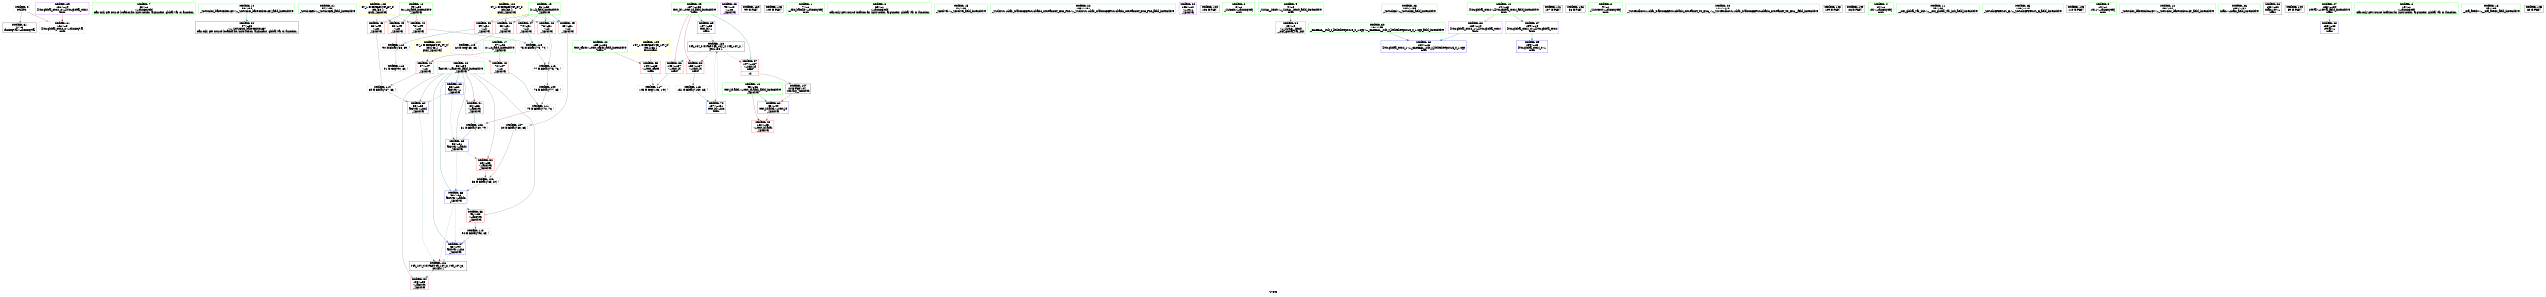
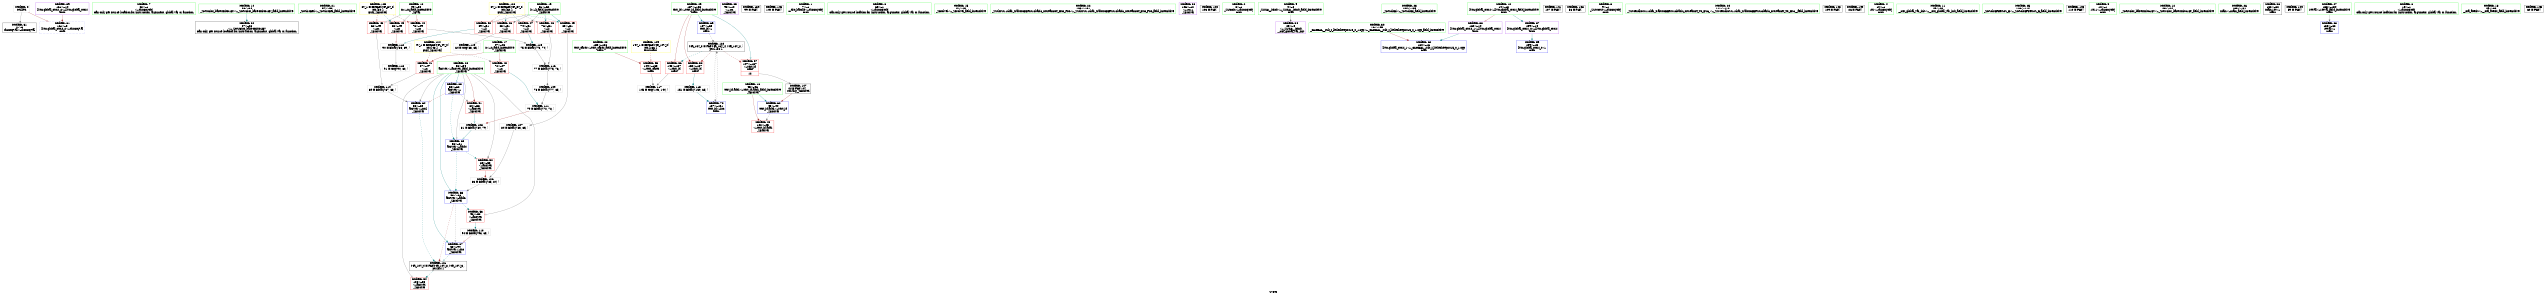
  digraph {
    label=SVFG
    node [color=green shape=record]
    edge [arrowhead=diamond color=gray40 style=solid]
    n1 [color=grey label="{NodeID: 0\nNullPtr}"]
    n2 [color=black label="{NodeID: 31\n2\<--3\ndummyVal\<--dummyVal\n}"]
    n3 [color=blue label="{NodeID: 61\n161\<--3\nllvm.global_ctors_2\<--dummyVal\nGlob }" style=dotted]
    n4 [label="{NodeID: 7\n62\<--1\n\<--dummyObj\nCan only get source location for instruction, argument, global var or function.}"]
    n5 [label="{NodeID: 14\n28\<--34\n_ZNSt8ios_base4InitD1Ev\<--_ZNSt8ios_base4InitD1Ev_field_insensitive\n}"]
    n6 [color=black label="{NodeID: 32\n27\<--28\n\<--_ZNSt8ios_base4InitD1Ev\nCan only get source location for instruction, argument, global var or function.}"]
    n7 [label="{NodeID: 21\n57\<--58\n_ZNSirsERi\<--_ZNSirsERi_field_insensitive\n}"]
    n8 [color=grey label="{NodeID: 111\n79 = Binary(72, 78, )\n}"]
    n9 [color=grey label="{NodeID: 108\n81 = Binary(80, 79, )\n}"]
    n10 [color=blue label="{NodeID: 65\n53\<--81\nanswer\<--add4\n_Z5solvei\n}"]
    n11 [color=blue label="{NodeID: 66\n53\<--86\nanswer\<--add6\n_Z5solvei\n}"]
    n12 [color=red label="{NodeID: 52\n85\<--53\n\<--answer\n_Z5solvei\n}"]
    n13 [label="{NodeID: 28\n135\<--136\ntest_cases\<--test_cases_field_insensitive\nmain\n}"]
    n14 [color=red label="{NodeID: 55\n144\<--135\n\<--test_cases\nmain\n}"]
    n15 [color=grey label="{NodeID: 117\n145 = cmp(143, 144, )\n}"]
    n16 [color=grey label="{NodeID: 118\n91 = cmp(90, 62, )\n}"]
    n17 [color=purple label="{NodeID: 35\n98\<--10\n\<--.str\n_Z5solvei\n}"]
    n18 [color=yellow label="{NodeID: 125\n6V_1 = ENCHI(MR_6V_0)\npts\{50 \}\nFun[_Z5solvei]}" style=double]
    n19 [color=red label="{NodeID: 43\n68\<--49\n\<--m\n_Z5solvei\n}"]
    n20 [color=red label="{NodeID: 44\n73\<--49\n\<--m\n_Z5solvei\n}"]
    n21 [color=red label="{NodeID: 45\n88\<--49\n\<--m\n_Z5solvei\n}"]
    n22 [color=grey label="{NodeID: 114\n69 = Binary(67, 68, )\n}"]
    n23 [color=grey label="{NodeID: 115\n75 = Binary(73, 74, )\n}"]
    n24 [color=grey label="{NodeID: 112\n90 = Binary(88, 89, )\n}"]
    n25 [color=blue label="{NodeID: 64\n53\<--69\nanswer\<--mul\n_Z5solvei\n}"]
    n26 [color=grey label="{NodeID: 116\n77 = Binary(75, 76, )\n}"]
    n27 [color=red label="{NodeID: 42\n72\<--47\n\<--n\n_Z5solvei\n}"]
    n28 [color=red label="{NodeID: 49\n83\<--51\n\<--k\n_Z5solvei\n}"]
    n29 [color=grey label="{NodeID: 107\n84 = Binary(83, 65, )\n}"]
    n30 [color=grey label="{NodeID: 106\n86 = Binary(85, 84, )\n}"]
    n31 [color=black label="{NodeID: 139\n99 = PHI()\n}"]
    n32 [color=red label="{NodeID: 56\n143\<--137\n\<--test_id\nmain\n}"]
    n33 [color=black label="{NodeID: 146\n140 = PHI()\n}"]
    n34 [color=blue label="{NodeID: 63\n53\<--62\nanswer\<--\n_Z5solvei\n}"]
    n35 [color=red label="{NodeID: 51\n80\<--53\n\<--answer\n_Z5solvei\n}"]
    n36 [color=black label="{NodeID: 121\nMR_10V_4 = PHI(MR_10V_8, MR_10V_3, )\npts\{54 \}\n}"]
    n37 [color=red label="{NodeID: 54\n108\<--53\n\<--answer\n_Z5solvei\n}"]
    n38 [color=red label="{NodeID: 53\n93\<--53\n\<--answer\n_Z5solvei\n}"]
    n39 [color=blue label="{NodeID: 67\n53\<--94\nanswer\<--inc\n_Z5solvei\n}"]
    n40 [color=blue label="{NodeID: 70\n137\<--151\ntest_id\<--inc\nmain\n}"]
    n41 [color=black label="{NodeID: 120\nMR_16V_3 = PHI(MR_16V_4, MR_16V_2, )\npts\{138 \}\n}"]
    n42 [color=red label="{NodeID: 57\n147\<--137\n\<--test_id\nmain\n|{<s0>12}}"]
    n43 [color=red label="{NodeID: 58\n150\<--137\n\<--test_id\nmain\n}"]
    n44 [color=black label="{NodeID: 147\n44 = PHI(147, )\n0th arg _Z5solvei }"]
    n45 [color=grey label="{NodeID: 113\n151 = Binary(150, 65, )\n}"]
    n46 [label="{NodeID: 1\n7\<--1\n__dso_handle\<--dummyObj\nGlob }"]
    n47 [label="{NodeID: 8\n65\<--1\n\<--dummyObj\nCan only get source location for instruction, argument, global var or function.}"]
    n48 [label="{NodeID: 15\n41\<--42\n_Z5solvei\<--_Z5solvei_field_insensitive\n}"]
    n49 [label="{NodeID: 22\n100\<--101\n_ZStlsISt11char_traitsIcEERSt13basic_ostreamIcT_ES5_PKc\<--_ZStlsISt11char_traitsIcEERSt13basic_ostreamIcT_ES5_PKc_field_insensitive\n}"]
    n50 [label="{NodeID: 29\n137\<--138\ntest_id\<--test_id_field_insensitive\nmain\n}"]
    n51 [color=blue label="{NodeID: 69\n137\<--65\ntest_id\<--\nmain\n}"]
    n52 [color=blue label="{NodeID: 62\n45\<--44\ntest_id.addr\<--test_id\n_Z5solvei\n}"]
    n53 [color=grey label="{NodeID: 119\n64 = cmp(63, 65, )\n}"]
    n54 [color=purple label="{NodeID: 36\n106\<--12\n\<--.str.1\n_Z5solvei\n}"]
    n55 [color=yellow label="{NodeID: 126\n8V_1 = ENCHI(MR_8V_0)\npts\{52 \}\nFun[_Z5solvei]}" style=double]
    n56 [color=red label="{NodeID: 46\n63\<--51\n\<--k\n_Z5solvei\n}"]
    n57 [color=red label="{NodeID: 47\n74\<--51\n\<--k\n_Z5solvei\n}"]
    n58 [color=red label="{NodeID: 48\n76\<--51\n\<--k\n_Z5solvei\n}"]
    n59 [color=red label="{NodeID: 50\n89\<--51\n\<--k\n_Z5solvei\n}"]
    n60 [color=grey label="{NodeID: 109\n78 = Binary(77, 65, )\n}"]
    n61 [color=black label="{NodeID: 140\n103 = PHI()\n}"]
    n62 [color=red label="{NodeID: 40\n102\<--45\n\<--test_id.addr\n_Z5solvei\n}"]
    n63 [label="{NodeID: 2\n8\<--1\n_ZSt3cin\<--dummyObj\nGlob }"]
    n64 [label="{NodeID: 9\n4\<--6\n_ZStL8__ioinit\<--_ZStL8__ioinit_field_insensitive\nGlob }"]
    n65 [color=purple label="{NodeID: 34\n25\<--4\n\<--_ZStL8__ioinit\n__cxx_global_var_init\n}"]
    n66 [label="{NodeID: 16\n45\<--46\ntest_id.addr\<--test_id.addr_field_insensitive\n_Z5solvei\n}"]
    n67 [color=grey label="{NodeID: 110\n94 = Binary(93, 65, )\n}"]
    n68 [label="{NodeID: 23\n104\<--105\n_ZNSolsEi\<--_ZNSolsEi_field_insensitive\n}"]
    n69 [label="{NodeID: 30\n16\<--155\n_GLOBAL__sub_I_littlesheep2015_0_1.cpp\<--_GLOBAL__sub_I_littlesheep2015_0_1.cpp_field_insensitive\n}"]
    n70 [color=blue label="{NodeID: 60\n160\<--16\nllvm.global_ctors_1\<--_GLOBAL__sub_I_littlesheep2015_0_1.cpp\nGlob }"]
    n71 [color=purple label="{NodeID: 37\n159\<--14\nllvm.global_ctors_0\<--llvm.global_ctors\nGlob }"]
    n72 [color=blue label="{NodeID: 59\n159\<--15\nllvm.global_ctors_0\<--\nGlob }"]
    n73 [color=black label="{NodeID: 141\n107 = PHI()\n}"]
    n74 [color=black label="{NodeID: 148\n56 = PHI()\n}"]
    n75 [label="{NodeID: 3\n9\<--1\n_ZSt4cout\<--dummyObj\nGlob }"]
    n76 [label="{NodeID: 10\n14\<--18\nllvm.global_ctors\<--llvm.global_ctors_field_insensitive\nGlob }"]
    n77 [color=purple label="{NodeID: 38\n160\<--14\nllvm.global_ctors_1\<--llvm.global_ctors\nGlob }"]
    n78 [color=purple label="{NodeID: 39\n161\<--14\nllvm.global_ctors_2\<--llvm.global_ctors\nGlob }"]
    n79 [label="{NodeID: 17\n47\<--48\nn\<--n_field_insensitive\n_Z5solvei\n}"]
    n80 [color=red label="{NodeID: 41\n67\<--47\n\<--n\n_Z5solvei\n}"]
    n81 [label="{NodeID: 24\n111\<--112\n_ZSt4endlIcSt11char_traitsIcEERSt13basic_ostreamIT_T0_ES6_\<--_ZSt4endlIcSt11char_traitsIcEERSt13basic_ostreamIT_T0_ES6__field_insensitive\n}"]
    n82 [color=black label="{NodeID: 142\n109 = PHI()\n}"]
    n83 [color=black label="{NodeID: 149\n26 = PHI()\n}"]
    n84 [label="{NodeID: 4\n10\<--1\n.str\<--dummyObj\nGlob }"]
    n85 [label="{NodeID: 11\n19\<--20\n__cxx_global_var_init\<--__cxx_global_var_init_field_insensitive\n}"]
-   n86 [label="{NodeID: 18\n49\<--50\nm\<--m_field_insensitive\n_Z5solvei\n}"]
+   n86 [label="{NodeID: 18\n49\<--50\nm\<--m_field_insensitive\n_Z5var\n}"]
    n87 [label="{NodeID: 25\n113\<--114\n_ZNSolsEPFRSoS_E\<--_ZNSolsEPFRSoS_E_field_insensitive\n}"]
    n88 [color=yellow label="{NodeID: 129\n14V_1 = ENCHI(MR_14V_0)\npts\{136 \}\nFun[main]}" style=double]
    n89 [color=black label="{NodeID: 143\n110 = PHI()\n}"]
    n90 [label="{NodeID: 5\n12\<--1\n.str.1\<--dummyObj\nGlob }"]
    n91 [label="{NodeID: 12\n23\<--24\n_ZNSt8ios_base4InitC1Ev\<--_ZNSt8ios_base4InitC1Ev_field_insensitive\n}"]
    n92 [label="{NodeID: 19\n51\<--52\nk\<--k_field_insensitive\n_Z5solvei\n}"]
    n93 [label="{NodeID: 26\n130\<--131\nmain\<--main_field_insensitive\n}"]
    n94 [color=black label="{NodeID: 33\n132\<--62\nmain_ret\<--\nmain\n}"]
    n95 [color=black label="{NodeID: 144\n59 = PHI()\n}"]
    n96 [color=blue label="{NodeID: 68\n133\<--62\nretval\<--\nmain\n}"]
    n97 [label="{NodeID: 6\n15\<--1\n\<--dummyObj\nCan only get source location for instruction, argument, global var or function.}"]
    n98 [label="{NodeID: 13\n29\<--30\n__cxa_atexit\<--__cxa_atexit_field_insensitive\n}"]
    n99 [label="{NodeID: 20\n53\<--54\nanswer\<--answer_field_insensitive\n_Z5solvei\n}"]
    n100 [label="{NodeID: 27\n133\<--134\nretval\<--retval_field_insensitive\nmain\n}"]
    n101 [color=yellow label="{NodeID: 124\n4V_1 = ENCHI(MR_4V_0)\npts\{48 \}\nFun[_Z5solvei]}" style=double]
    n102 [color=black label="{NodeID: 145\n60 = PHI()\n}"]
    n1 -> n2 [arrowhead=normal]
    n1 -> n3 [arrowhead=onormal color=brown]
    n5 -> n6 [color=teal]
    n8 -> n9 [color=brown]
    n9 -> n10 [arrowhead=onormal color=teal]
    n10 -> n11 [color=teal style=dashed]
    n10 -> n12 [arrowhead=normal color=teal style=dashed]
    n11 -> n36 [color=brown style=dashed]
    n11 -> n38 [color=teal style=dashed]
    n11 -> n39 [arrowhead=onormal style=dashed]
    n12 -> n30 [color=brown]
    n13 -> n14 [color=brown]
    n14 -> n15
    n18 -> n19 [arrowhead=onormal color=brown style=dashed]
    n18 -> n20 [arrowhead=normal color=brown style=dashed]
    n18 -> n21 [color=teal style=dashed]
    n19 -> n22 [arrowhead=onormal]
    n20 -> n23 [arrowhead=normal]
    n21 -> n24 [arrowhead=onormal color=brown]
    n22 -> n25 [arrowhead=normal]
    n23 -> n26
    n24 -> n16 [arrowhead=onormal]
    n25 -> n36 [color=teal style=dashed]
    n26 -> n60
    n27 -> n8 [arrowhead=normal color=teal]
    n28 -> n29 [arrowhead=normal]
    n29 -> n30 [arrowhead=normal]
    n30 -> n11
    n32 -> n15 [arrowhead=normal]
    n34 -> n10 [color=teal style=dashed]
    n34 -> n25 [arrowhead=onormal color=brown style=dashed]
    n34 -> n35 [arrowhead=normal style=dashed]
    n35 -> n9 [arrowhead=onormal color=teal]
    n36 -> n37 [color=teal style=dashed]
    n38 -> n67 [arrowhead=normal color=teal]
    n39 -> n36 [arrowhead=onormal color=teal style=dashed]
    n40 -> n41 [style=dashed]
    n41 -> n32 [color=teal style=dashed]
    n41 -> n40 [arrowhead=normal style=dashed]
    n41 -> n42 [color=brown style=dashed]
    n41 -> n43 [color=brown style=dashed]
    n42 -> n44 [arrowhead=normal tailport=s0]
    n43 -> n45 [color=teal]
    n44 -> n52 [arrowhead=normal color=brown]
    n45 -> n40 [color=teal]
    n50 -> n32 [arrowhead=onormal color=brown]
    n50 -> n42 [arrowhead=onormal color=teal]
    n50 -> n43 [color=brown]
    n50 -> n51 [arrowhead=normal color=teal]
    n51 -> n41 [style=dashed]
    n52 -> n62 [arrowhead=normal style=dashed]
    n55 -> n28 [arrowhead=normal color=teal style=dashed]
    n55 -> n56 [arrowhead=normal color=teal style=dashed]
    n55 -> n57 [arrowhead=onormal color=teal style=dashed]
    n55 -> n58 [style=dashed]
    n55 -> n59 [arrowhead=onormal color=brown style=dashed]
    n56 -> n53 [arrowhead=onormal]
    n57 -> n23 [color=teal]
    n58 -> n26 [arrowhead=normal]
    n59 -> n24 [arrowhead=onormal color=teal]
    n60 -> n8
    n64 -> n65
    n66 -> n52 [arrowhead=normal color=teal]
    n66 -> n62 [color=brown]
    n67 -> n39 [arrowhead=onormal color=brown]
    n69 -> n70 [color=brown]
    n71 -> n72 [arrowhead=normal color=teal]
    n76 -> n71 [color=teal]
    n76 -> n77 [arrowhead=onormal color=brown]
    n77 -> n70 [color=teal]
    n78 -> n3 [color=brown]
    n79 -> n27 [arrowhead=onormal color=brown]
    n79 -> n80 [arrowhead=normal color=brown]
    n80 -> n22 [arrowhead=normal]
    n86 -> n19 [arrowhead=onormal]
    n86 -> n20 [arrowhead=onormal color=brown]
    n86 -> n21 [arrowhead=onormal]
    n88 -> n14 [arrowhead=onormal color=brown style=dashed]
    n92 -> n28 [arrowhead=normal color=teal]
    n92 -> n56
    n92 -> n57
    n92 -> n58 [arrowhead=normal color=teal]
    n92 -> n59 [arrowhead=onormal]
    n99 -> n10 [arrowhead=onormal]
    n99 -> n11 [arrowhead=onormal color=teal]
    n99 -> n12 [arrowhead=normal]
    n99 -> n25 [arrowhead=normal]
    n99 -> n34 [arrowhead=onormal color=teal]
    n99 -> n35 [color=brown]
    n99 -> n37 [arrowhead=onormal]
    n99 -> n38 [arrowhead=onormal]
    n99 -> n39 [arrowhead=normal color=teal]
    n100 -> n96 [arrowhead=normal]
    n101 -> n27 [style=dashed]
    n101 -> n80 [color=brown style=dashed]
  }
